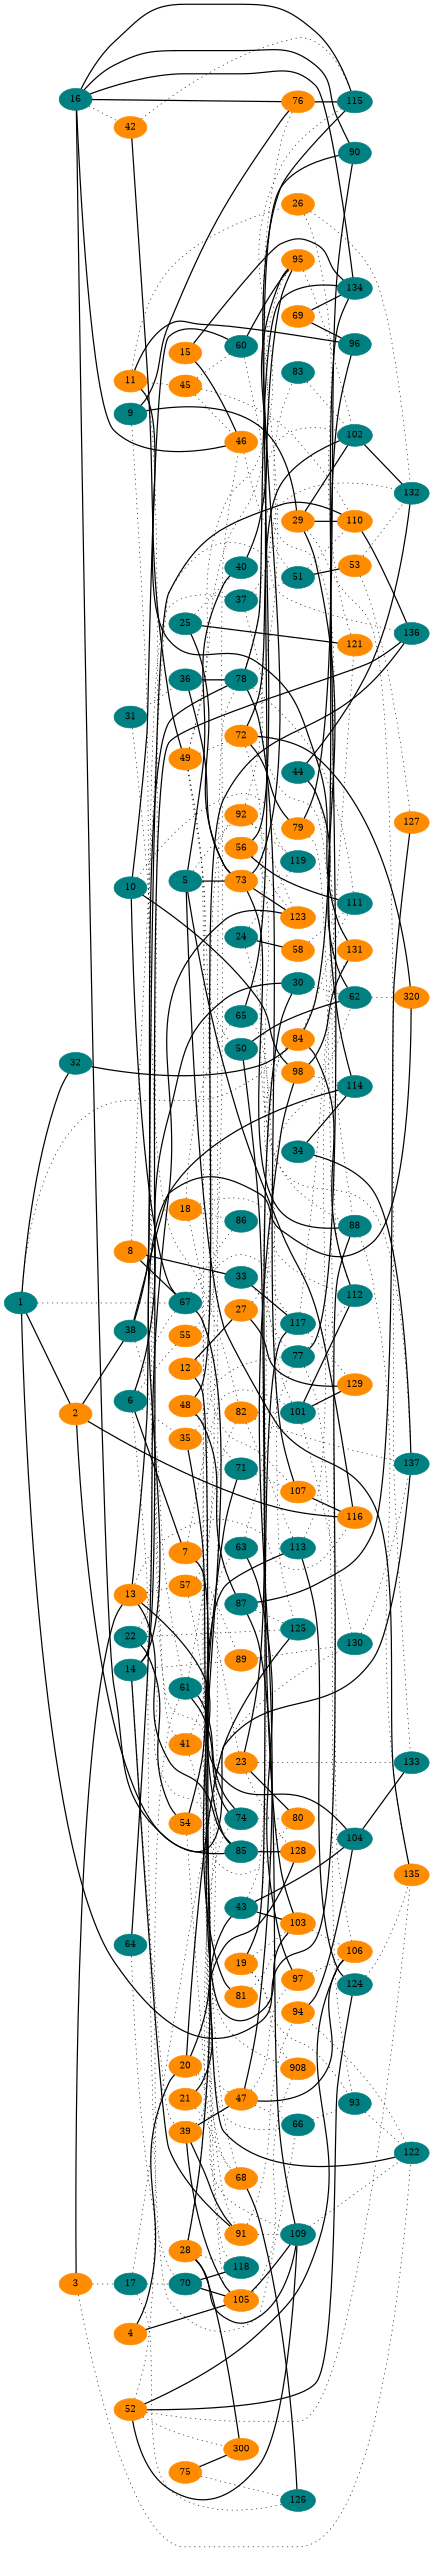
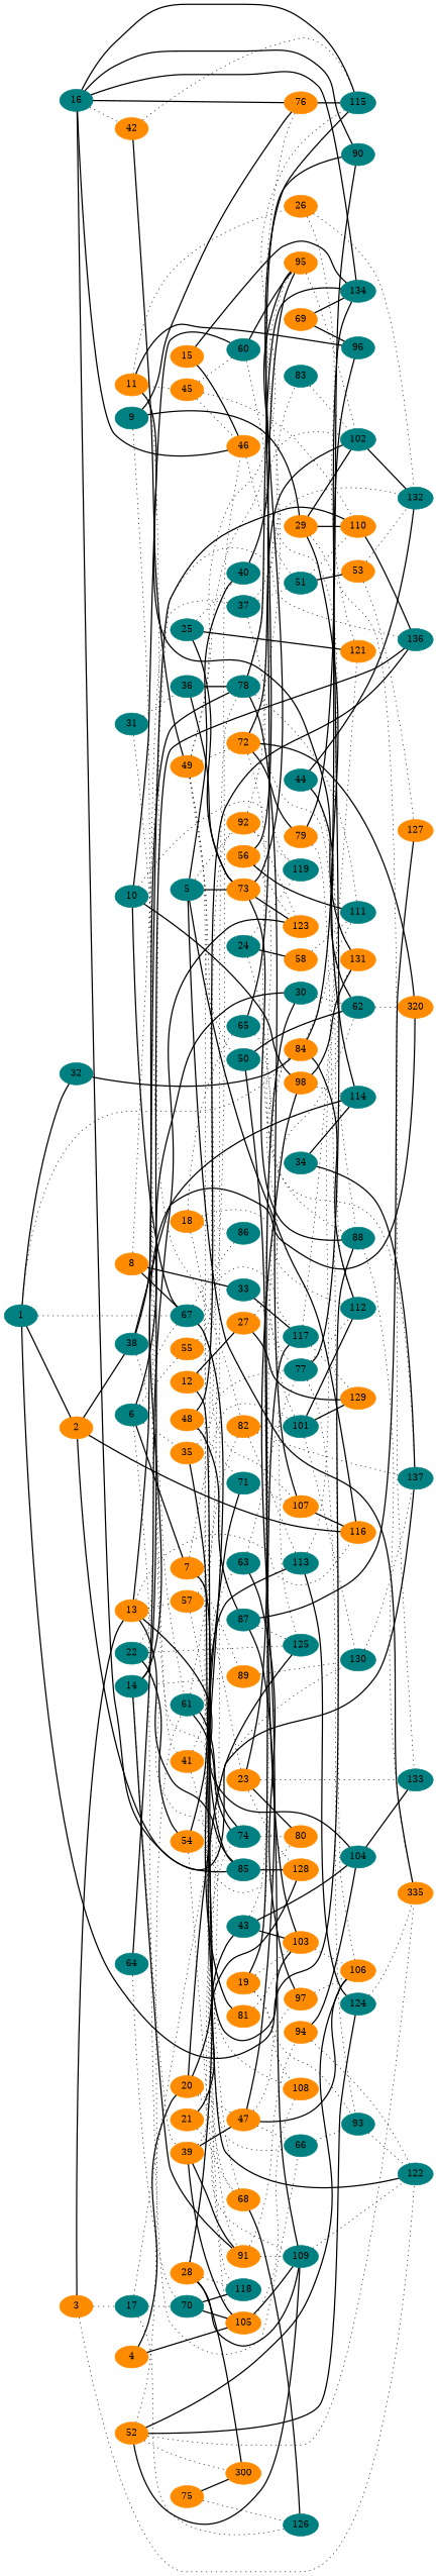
  graph {
    rankdir=LR
    node [color=darkorange style=filled]
    edge [style=dotted]
    1 [color=teal]
    2
    32 [color=teal]
    67 [color=teal]
    84
    88 [color=teal]
    38 [color=teal]
    116
    137 [color=teal]
    86 [color=teal]
    81
    107
    96 [color=teal]
    112 [color=teal]
    111 [color=teal]
-   135
+   135 [label=335]
    78 [color=teal]
    61 [color=teal]
    n19 [label=320]
    3
    13
    17 [color=teal]
    122 [color=teal]
    57
    85 [color=teal]
    104 [color=teal]
    110
    70 [color=teal]
    126 [color=teal]
    130 [color=teal]
    4
    20
    105
    43 [color=teal]
    47
    109 [color=teal]
    125 [color=teal]
-   108 [label=908]
+   108
    5 [color=teal]
    40 [color=teal]
    73
    92
    95
    115 [color=teal]
    123
    119 [color=teal]
    132 [color=teal]
    6 [color=teal]
    7
    30 [color=teal]
    35
    55
    66 [color=teal]
    23
    89
    101 [color=teal]
    103
    62 [color=teal]
    77 [color=teal]
    117 [color=teal]
    93 [color=teal]
    128
    80
    133 [color=teal]
    129
    106
    8
    33 [color=teal]
    136 [color=teal]
    9 [color=teal]
    29
    41
    76
    114 [color=teal]
    102 [color=teal]
    68
    63 [color=teal]
    10 [color=teal]
    60 [color=teal]
    98
    131
    11
    26
    45
    121
    46
    12
    27
    51 [color=teal]
    91
    14 [color=teal]
    39
    94
    15
    134 [color=teal]
    16 [color=teal]
    42
    90 [color=teal]
    49
    118 [color=teal]
    18
    65 [color=teal]
    19
    97
    21
    22 [color=teal]
    37 [color=teal]
    54
    83 [color=teal]
    113 [color=teal]
    24 [color=teal]
    58
    25 [color=teal]
    28
    71 [color=teal]
    74 [color=teal]
    n117 [label=300]
    31 [color=teal]
    36 [color=teal]
    82
    34 [color=teal]
    53
    50 [color=teal]
    72
    44 [color=teal]
    48
    87 [color=teal]
    127
    79
    52
    124 [color=teal]
    56
    64 [color=teal]
    69
    75
    1 -- 2 [style=bold]
    1 -- 32 [style=bold]
    1 -- 67
    1 -- 84
    1 -- 88 [style=bold]
    2 -- 38 [style=bold]
    2 -- 116 [style=bold]
    2 -- 137 [style=bold]
    32 -- 84 [style=bold]
    67 -- 86
    67 -- 81 [style=bold]
    67 -- 107
    84 -- 96 [style=bold]
    84 -- 112 [style=bold]
    84 -- 111
    88 -- 135
    38 -- 78 [style=bold]
    38 -- 61
    38 -- n19 [style=bold]
    81 -- 103
    107 -- 116 [style=bold]
    78 -- 107 [style=bold]
    78 -- 111
    78 -- 102
    78 -- 134 [style=bold]
    61 -- 74 [style=bold]
    61 -- 74 [style=bold]
    61 -- 82
    3 -- 13 [style=bold]
    3 -- 17
    3 -- 122
    13 -- 116
    13 -- 57
    13 -- 85 [style=bold]
    13 -- 104 [style=bold]
    13 -- 110 [style=bold]
    17 -- 70
    17 -- 126
    17 -- 130
    57 -- 92
    57 -- 91
    85 -- 128 [style=bold]
    104 -- 133 [style=bold]
    110 -- 136 [style=bold]
    70 -- 105 [style=bold]
    70 -- 118 [style=bold]
    130 -- 137
    4 -- 20 [style=bold]
    4 -- 105 [style=bold]
    20 -- 43 [style=bold]
    20 -- 47
    20 -- 109
    20 -- 125 [style=bold]
    105 -- 109 [style=bold]
    105 -- 108
    43 -- 84
    43 -- 104 [style=bold]
    43 -- 103 [style=bold]
    47 -- 66
    47 -- 106 [style=bold]
    47 -- 98 [style=bold]
    47 -- 97
    109 -- 122
    5 -- 116 [style=bold]
    5 -- 135 [style=bold]
    5 -- 40 [style=bold]
    5 -- 73 [style=bold]
    5 -- 92
    40 -- 95 [style=bold]
    73 -- 88 [style=bold]
    73 -- 115 [style=bold]
    73 -- 123 [style=bold]
    92 -- 123
    92 -- 119
    92 -- 132
    95 -- 102
    6 -- 67
    6 -- 7 [style=bold]
    6 -- 30 [style=bold]
    6 -- 35
    6 -- 55
    6 -- 66
    7 -- 23
    7 -- 89
    7 -- 101
    7 -- 103 [style=bold]
    30 -- 62
    35 -- 85 [style=bold]
    35 -- 77
    55 -- 117
    66 -- 93
    23 -- 30 [style=bold]
    23 -- 128
    23 -- 80 [style=bold]
    23 -- 133
    89 -- 130
    101 -- 112 [style=bold]
    101 -- 130
    101 -- 129 [style=bold]
    103 -- 106
    62 -- n19
    77 -- 112
    77 -- 93
    77 -- 134 [style=bold]
    117 -- 129
    117 -- 121
    93 -- 122
    8 -- 67 [style=bold]
    8 -- 33 [style=bold]
    8 -- 136
    33 -- 77
    33 -- 117 [style=bold]
    9 -- 29 [style=bold]
    9 -- 41
    9 -- 76 [style=bold]
    29 -- 110 [style=bold]
    29 -- 133
    29 -- 114 [style=bold]
    29 -- 102 [style=bold]
    41 -- 68
    41 -- 63
    76 -- 115 [style=bold]
    102 -- 132 [style=bold]
    68 -- 126 [style=bold]
    63 -- 77
    63 -- 97 [style=bold]
    10 -- 67 [style=bold]
    10 -- 119
    10 -- 60 [style=bold]
    10 -- 98 [style=bold]
    60 -- 95 [style=bold]
    60 -- 131
    98 -- 114
    98 -- 131 [style=bold]
    11 -- 96 [style=bold]
    11 -- 108
    11 -- 131 [style=bold]
    11 -- 26
    11 -- 45
    26 -- 132
    26 -- 121
    45 -- 110
    45 -- 60
    45 -- 46
    46 -- 51
    12 -- 122 [style=bold]
    12 -- 46
    12 -- 27 [style=bold]
    27 -- 84
    27 -- 129 [style=bold]
    51 -- 110
    51 -- 53 [style=bold]
    91 -- 109
    91 -- 94
    14 -- 89
    14 -- 136 [style=bold]
    14 -- 114 [style=bold]
    14 -- 91 [style=bold]
    14 -- 39
    39 -- 78
    39 -- 105 [style=bold]
    39 -- 47 [style=bold]
    39 -- 91 [style=bold]
    94 -- 122
    94 -- 104 [style=bold]
    15 -- 46 [style=bold]
    15 -- 134 [style=bold]
    16 -- 85 [style=bold]
    16 -- 115 [style=bold]
    16 -- 76 [style=bold]
    16 -- 46 [style=bold]
    16 -- 134 [style=bold]
    16 -- 42
    16 -- 90 [style=bold]
    42 -- 115
    42 -- 49 [style=bold]
    49 -- 95
    49 -- 115
    49 -- 68
    49 -- 118
    49 -- 50
    49 -- 72
    18 -- 86
    18 -- 112
    18 -- 66
    18 -- 65
    65 -- 125
    65 -- 95 [style=bold]
    19 -- 108
    19 -- 103
    19 -- 62
    19 -- 117 [style=bold]
    19 -- 93
    97 -- 106
    21 -- 128 [style=bold]
    21 -- 68
    22 -- 125
    22 -- 80
    22 -- 37
    22 -- 54 [style=bold]
    37 -- 112
    37 -- 51
    37 -- 83
    54 -- 105
    54 -- 113 [style=bold]
    83 -- 102
    113 -- 131
    113 -- 124 [style=bold]
    24 -- 119
    24 -- 101
    24 -- 58 [style=bold]
    58 -- 111
    25 -- 40
    25 -- 73 [style=bold]
    25 -- 121 [style=bold]
    28 -- 109 [style=bold]
    28 -- 118
    28 -- 71 [style=bold]
    28 -- 74
    28 -- n117 [style=bold]
    71 -- 107
    74 -- 80
    31 -- 36
    31 -- 82
    36 -- 78 [style=bold]
    36 -- 73 [style=bold]
    82 -- 137
    82 -- 101
    82 -- 113
    34 -- 137 [style=bold]
    34 -- 114 [style=bold]
    53 -- 132
    53 -- 127
    50 -- 103 [style=bold]
    50 -- 62 [style=bold]
    72 -- 88
    72 -- n19 [style=bold]
    72 -- 76
    72 -- 102 [style=bold]
    72 -- 79 [style=bold]
    44 -- 88
    44 -- 132 [style=bold]
    44 -- 62 [style=bold]
    48 -- 136 [style=bold]
    48 -- 71
    48 -- 87 [style=bold]
    87 -- 109 [style=bold]
    87 -- 125
    87 -- 127 [style=bold]
    79 -- 106
    79 -- 90 [style=bold]
    52 -- 135
    52 -- 61
    52 -- 109 [style=bold]
    52 -- 106 [style=bold]
    52 -- n117
    52 -- 124 [style=bold]
    124 -- 135
    56 -- 137
    56 -- 111 [style=bold]
    56 -- 123
    56 -- 90 [style=bold]
    64 -- 70
    64 -- 123 [style=bold]
    69 -- 96 [style=bold]
    69 -- 134 [style=bold]
    75 -- 126
    75 -- n117 [style=bold]
  }
